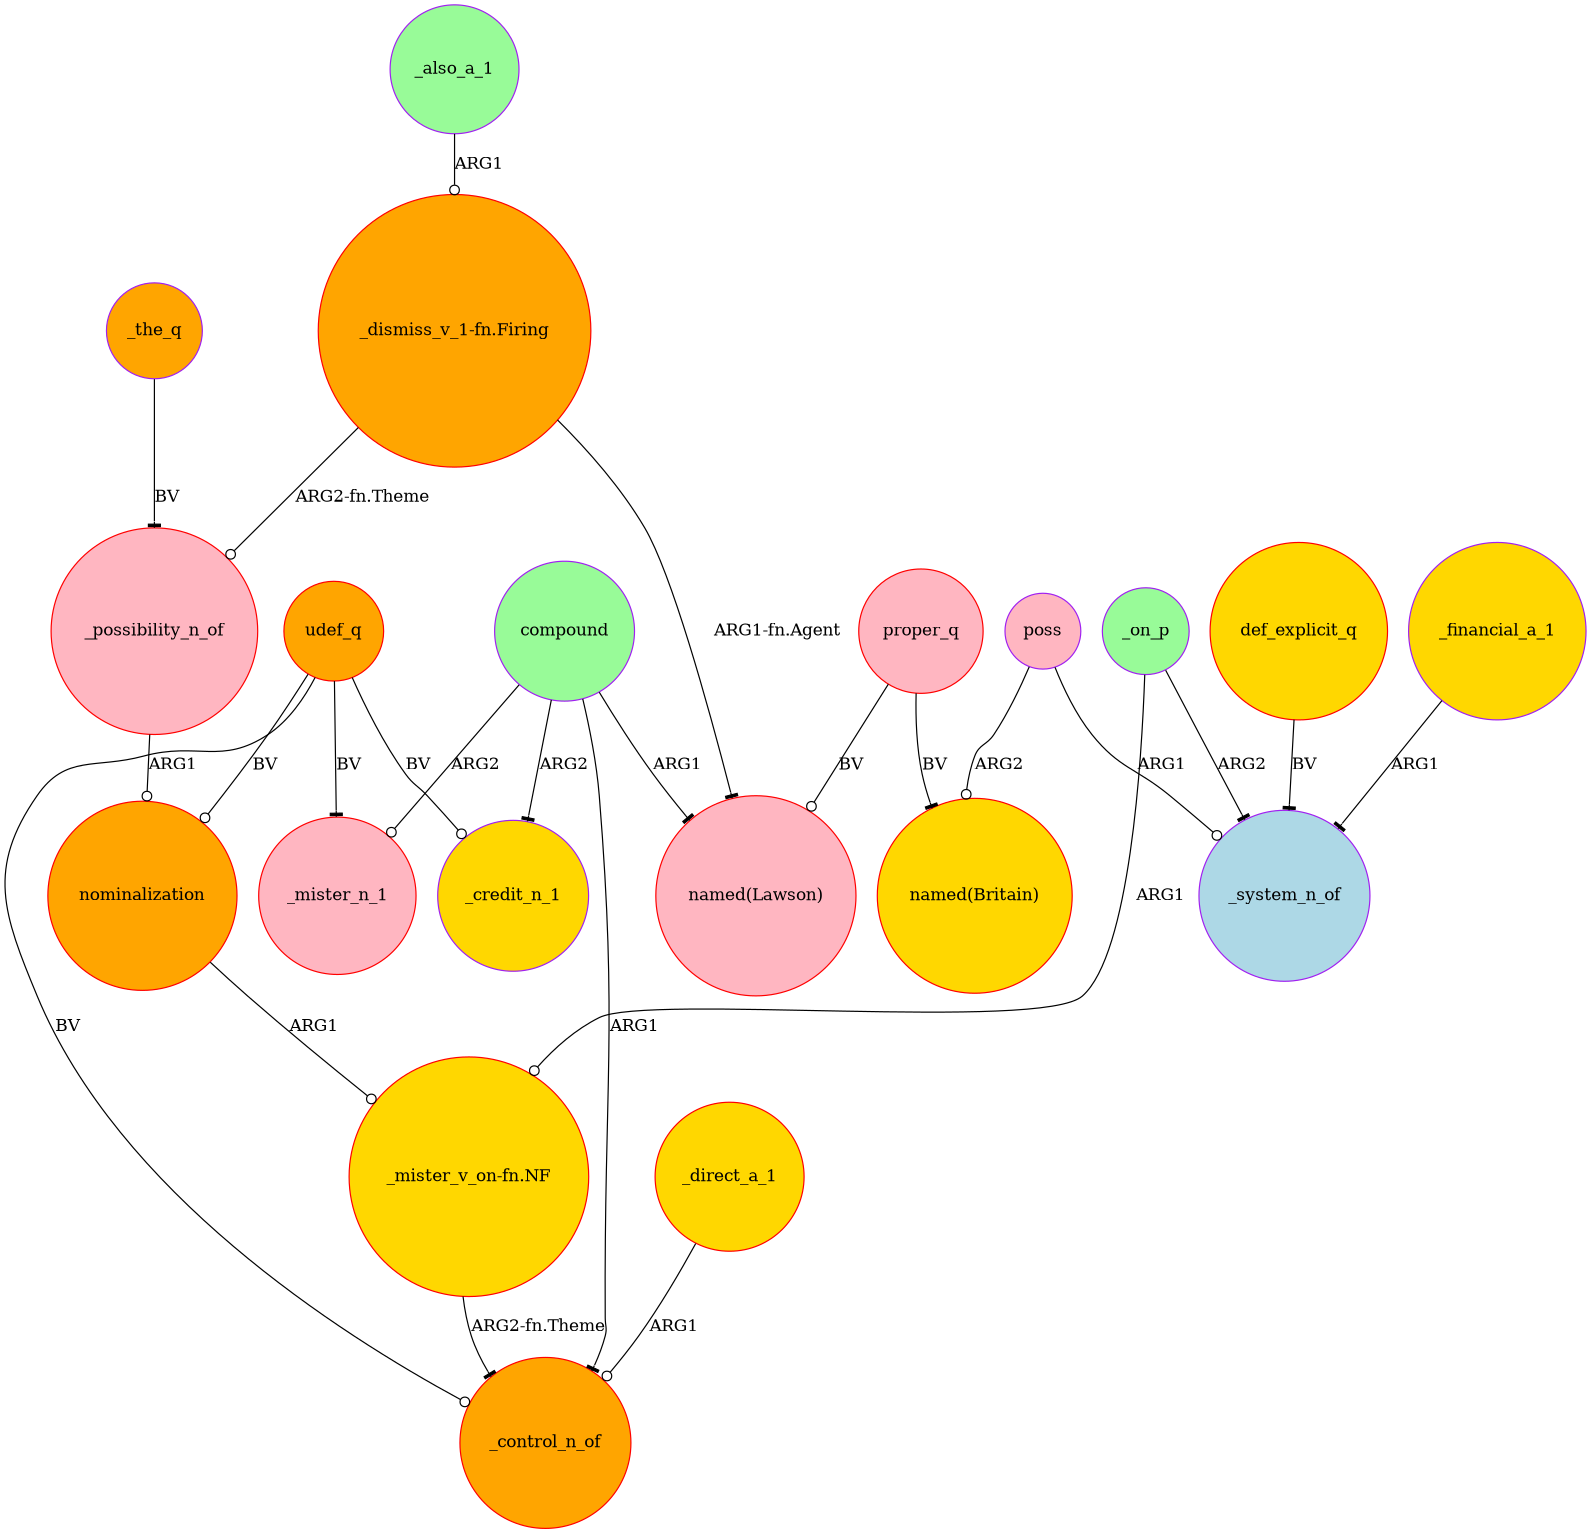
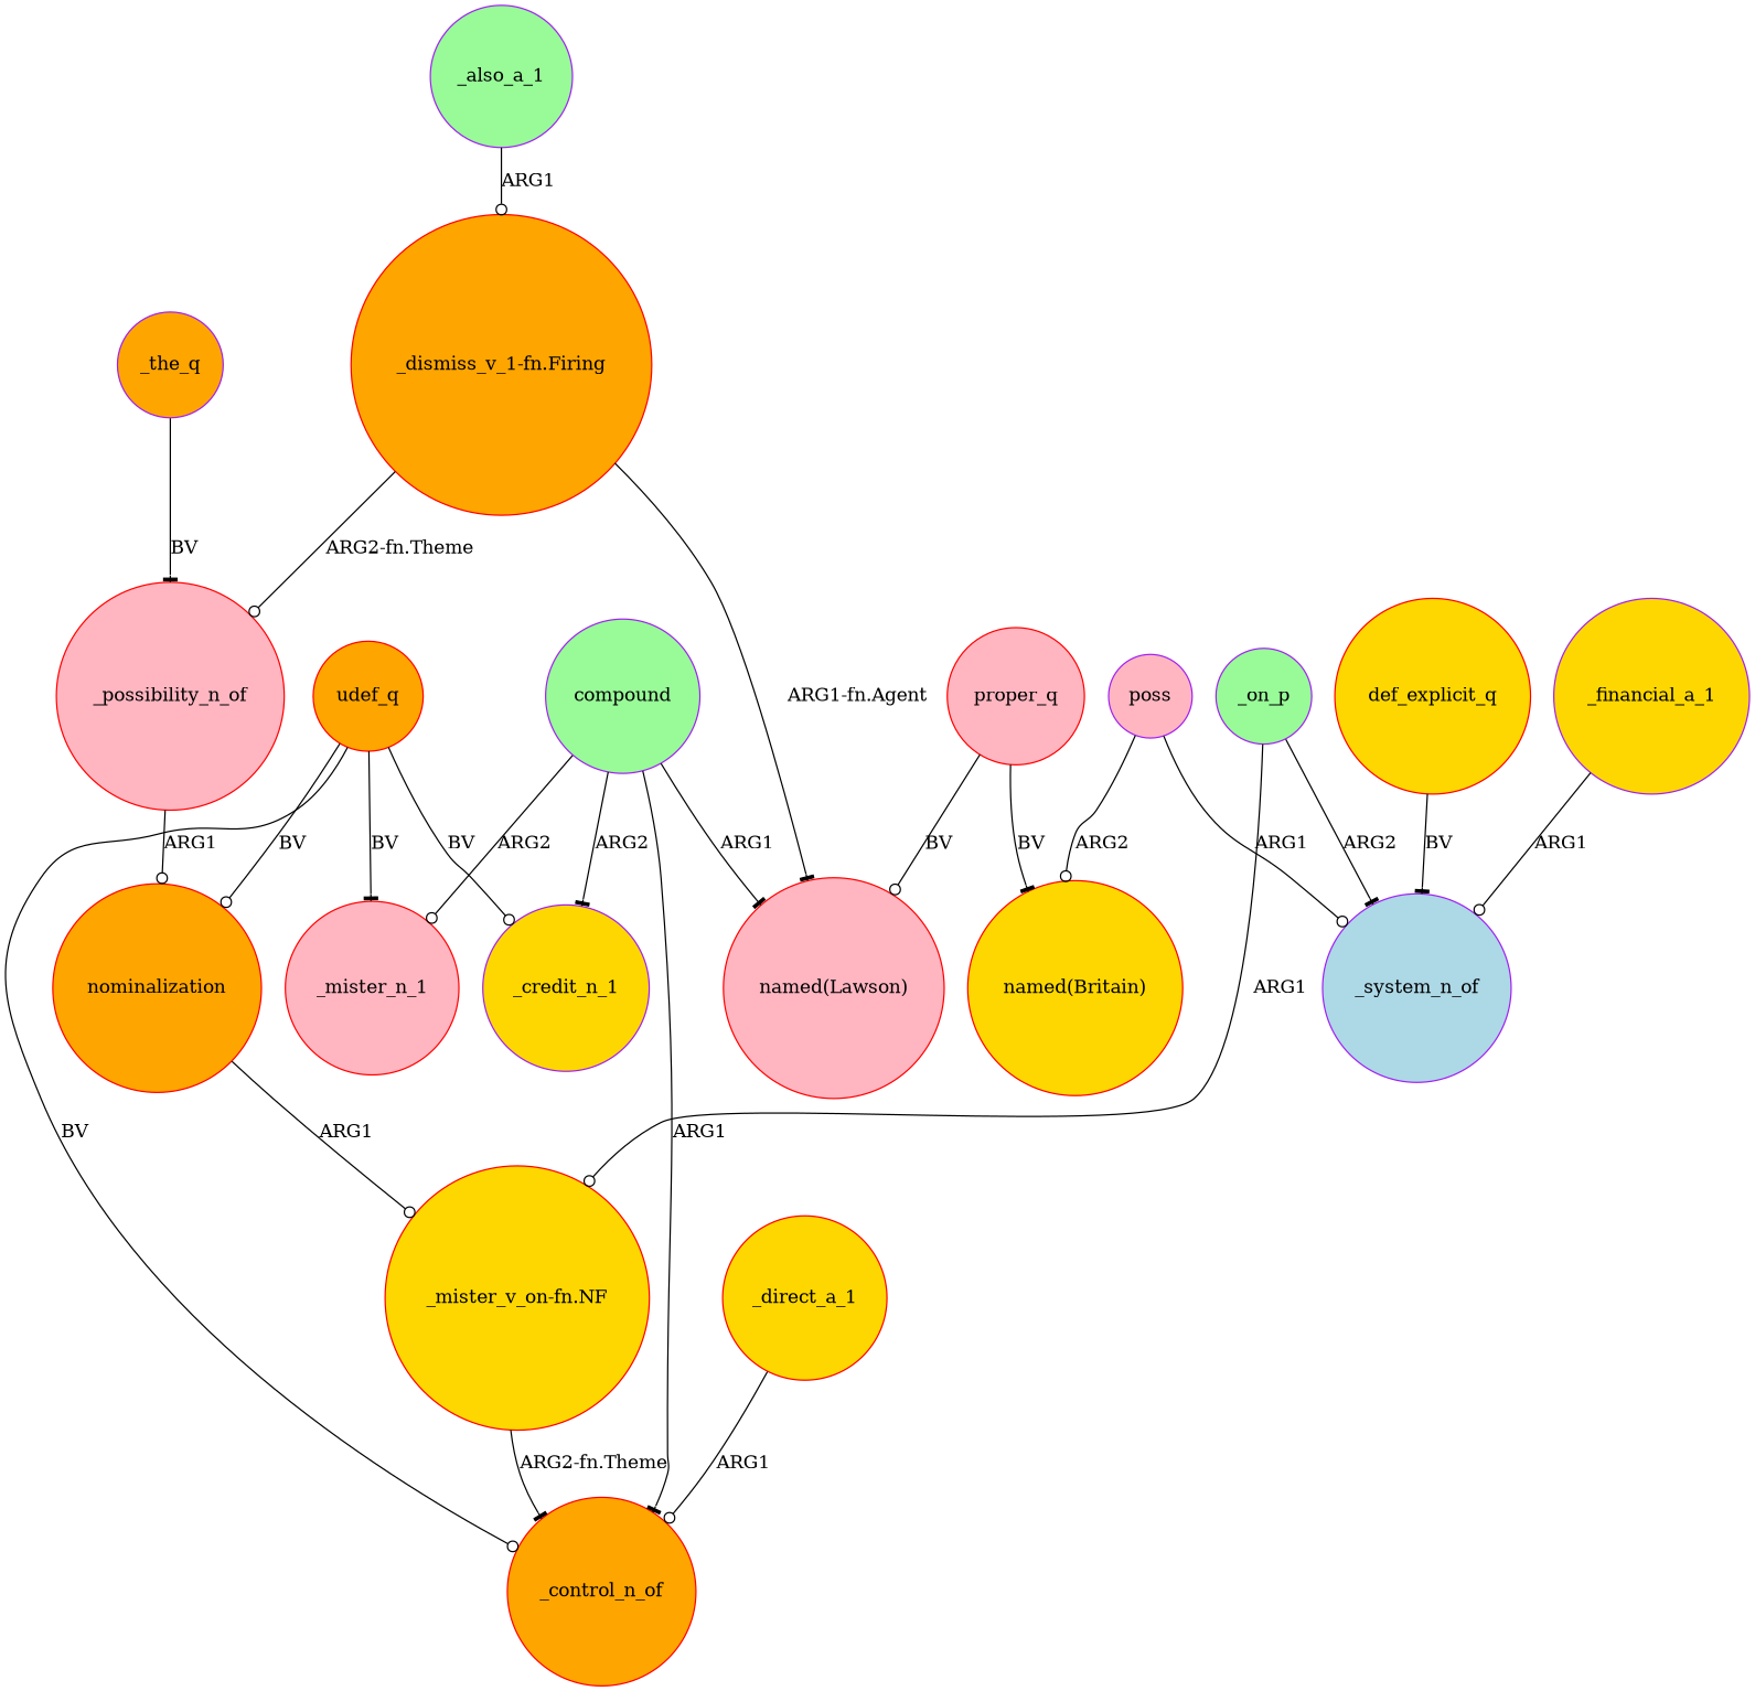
  digraph {
    node [color=red fillcolor=gold shape=circle style=filled]
    edge [arrowhead=odot]
    n1 [label="_mister_v_on-fn.NF"]
    _control_n_of [fillcolor=orange]
    udef_q [fillcolor=orange]
    _credit_n_1 [color=purple]
    _mister_n_1 [fillcolor=lightpink]
    nominalization [fillcolor=orange]
    _on_p [color=purple fillcolor=palegreen]
    _system_n_of [color=purple fillcolor=lightblue]
    compound [color=purple fillcolor=palegreen]
    "named(Lawson)" [fillcolor=lightpink]
    poss [color=purple fillcolor=lightpink]
    "named(Britain)"
    def_explicit_q
    _direct_a_1
    _the_q [color=purple fillcolor=orange]
    _possibility_n_of [fillcolor=lightpink]
    proper_q [fillcolor=lightpink]
    _also_a_1 [color=purple fillcolor=palegreen]
    "_dismiss_v_1-fn.Firing" [fillcolor=orange]
    _financial_a_1 [color=purple]
    n1 -> _control_n_of [arrowhead=tee label="ARG2-fn.Theme"]
    udef_q -> _control_n_of [label=BV]
    udef_q -> _credit_n_1 [label=BV]
    udef_q -> _mister_n_1 [arrowhead=tee label=BV]
    udef_q -> nominalization [label=BV]
    nominalization -> n1 [label=ARG1]
    _on_p -> n1 [label=ARG1]
    _on_p -> _system_n_of [arrowhead=tee label=ARG2]
    compound -> _control_n_of [arrowhead=tee label=ARG1]
    compound -> _credit_n_1 [arrowhead=tee label=ARG2]
    compound -> _mister_n_1 [label=ARG2]
    compound -> "named(Lawson)" [arrowhead=tee label=ARG1]
    poss -> _system_n_of [label=ARG1]
    poss -> "named(Britain)" [label=ARG2]
    def_explicit_q -> _system_n_of [arrowhead=tee label=BV]
    _direct_a_1 -> _control_n_of [label=ARG1]
    _the_q -> _possibility_n_of [arrowhead=tee label=BV]
    _possibility_n_of -> nominalization [label=ARG1]
    proper_q -> "named(Lawson)" [label=BV]
    proper_q -> "named(Britain)" [arrowhead=tee label=BV]
    _also_a_1 -> "_dismiss_v_1-fn.Firing" [label=ARG1]
    "_dismiss_v_1-fn.Firing" -> "named(Lawson)" [arrowhead=tee label="ARG1-fn.Agent"]
    "_dismiss_v_1-fn.Firing" -> _possibility_n_of [label="ARG2-fn.Theme"]
-   _financial_a_1 -> _system_n_of [arrowhead=tee label=ARG1]
+   _financial_a_1 -> _system_n_of [label=ARG1]
  }
